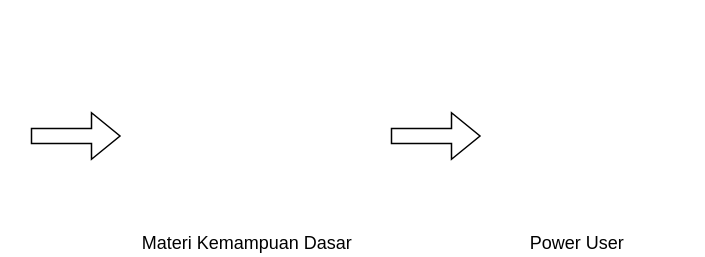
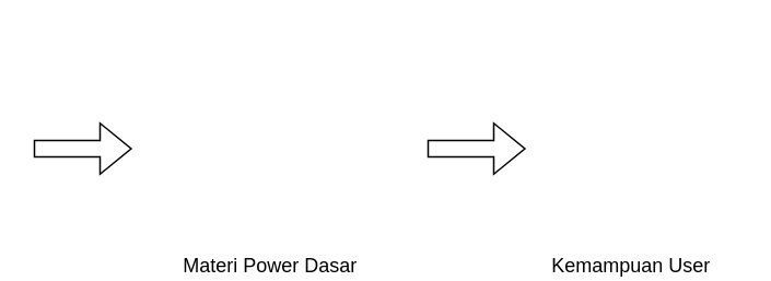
  <mxCell id="0" />
  <mxCell id="1" parent="0" />
- <mxCell id="2" value="Materi Kemampuan Dasar" style="shape=image;html=1;verticalAlign=top;verticalLabelPosition=bottom;labelBackgroundColor=#ffffff;imageAspect=0;aspect=fixed;image=https://cdn3.iconfinder.com/data/icons/e-learning-outline-distance-education/512/E-learning_teaching-128.png" vertex="1" parent="1"><mxGeometry x="100" y="20" width="128" height="128" as="geometry" /></mxCell>
- <mxCell id="3" value="Power User" style="shape=image;html=1;verticalAlign=top;verticalLabelPosition=bottom;labelBackgroundColor=#ffffff;imageAspect=0;aspect=fixed;image=https://cdn0.iconfinder.com/data/icons/software-engineering-and-video-gaming/512/77_hacker_user_gammer_programmer-128.png" vertex="1" parent="1"><mxGeometry x="320" y="20" width="128" height="128" as="geometry" /></mxCell>
+ <mxCell id="2" value="Materi Power Dasar" style="shape=image;html=1;verticalAlign=top;verticalLabelPosition=bottom;labelBackgroundColor=#ffffff;imageAspect=0;aspect=fixed;image=https://cdn3.iconfinder.com/data/icons/e-learning-outline-distance-education/512/E-learning_teaching-128.png" vertex="1" parent="1"><mxGeometry x="100" y="20" width="128" height="128" as="geometry" /></mxCell>
+ <mxCell id="3" value="Kemampuan User" style="shape=image;html=1;verticalAlign=top;verticalLabelPosition=bottom;labelBackgroundColor=#ffffff;imageAspect=0;aspect=fixed;image=https://cdn0.iconfinder.com/data/icons/software-engineering-and-video-gaming/512/77_hacker_user_gammer_programmer-128.png" vertex="1" parent="1"><mxGeometry x="320" y="20" width="128" height="128" as="geometry" /></mxCell>
  <mxCell id="4" value="" style="shape=flexArrow;endArrow=classic;html=1;rounded=0;" edge="1" parent="1"><mxGeometry width="50" height="50" relative="1" as="geometry"><mxPoint x="260" y="90" as="sourcePoint" /><mxPoint x="320" y="90" as="targetPoint" /></mxGeometry></mxCell>
  <mxCell id="5" value="" style="shape=flexArrow;endArrow=classic;html=1;rounded=0;" edge="1" parent="1"><mxGeometry width="50" height="50" relative="1" as="geometry"><mxPoint x="20" y="90" as="sourcePoint" /><mxPoint x="80" y="90" as="targetPoint" /></mxGeometry></mxCell>
